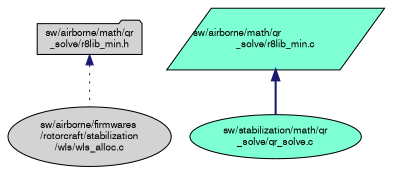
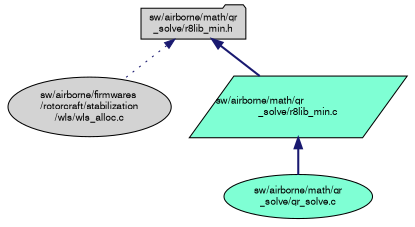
  digraph {
    node [color=black fillcolor=lightgrey fontname=FreeSans fontsize=10 shape=ellipse style=filled]
    edge [color=midnightblue dir=back fontname=FreeSans fontsize=10 labelfontname=FreeSans labelfontsize=10 style=bold]
    n1 [fontcolor=black height=0.2 label="sw/airborne/math/qr\l_solve/r8lib_min.h" shape=folder width=0.4]
    n2 [height=0.2 label="sw/airborne/firmwares\l/rotorcraft/stabilization\l/wls/wls_alloc.c" width=0.4]
    n3 [fillcolor=aquamarine height=0.2 label="sw/airborne/math/qr\l_solve/r8lib_min.c" shape=parallelogram width=0.4]
-   n4 [fillcolor=aquamarine height=0.2 label="sw/stabilization/math/qr\l_solve/qr_solve.c" width=0.4]
+   n4 [fillcolor=aquamarine height=0.2 label="sw/airborne/math/qr\l_solve/qr_solve.c" width=0.4]
    n1 -> n2 [style=dotted]
+   n1 -> n3
    n3 -> n4
  }
